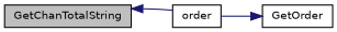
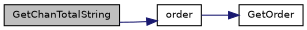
  digraph {
    rankdir=LR
    node [color=black fillcolor=white fontname=Helvetica fontsize=10 shape=record style=filled]
    edge [color=midnightblue fontname=Helvetica fontsize=10 labelfontname=Helvetica labelfontsize=10 style=solid]
    n1 [fillcolor=grey75 fontcolor=black height=0.2 label=GetChanTotalString width=0.4]
    n2 [height=0.2 label=order width=0.4]
    n3 [height=0.2 label=GetOrder width=0.4]
-   n2 -> n1
+   n1 -> n2
    n2 -> n3
  }
